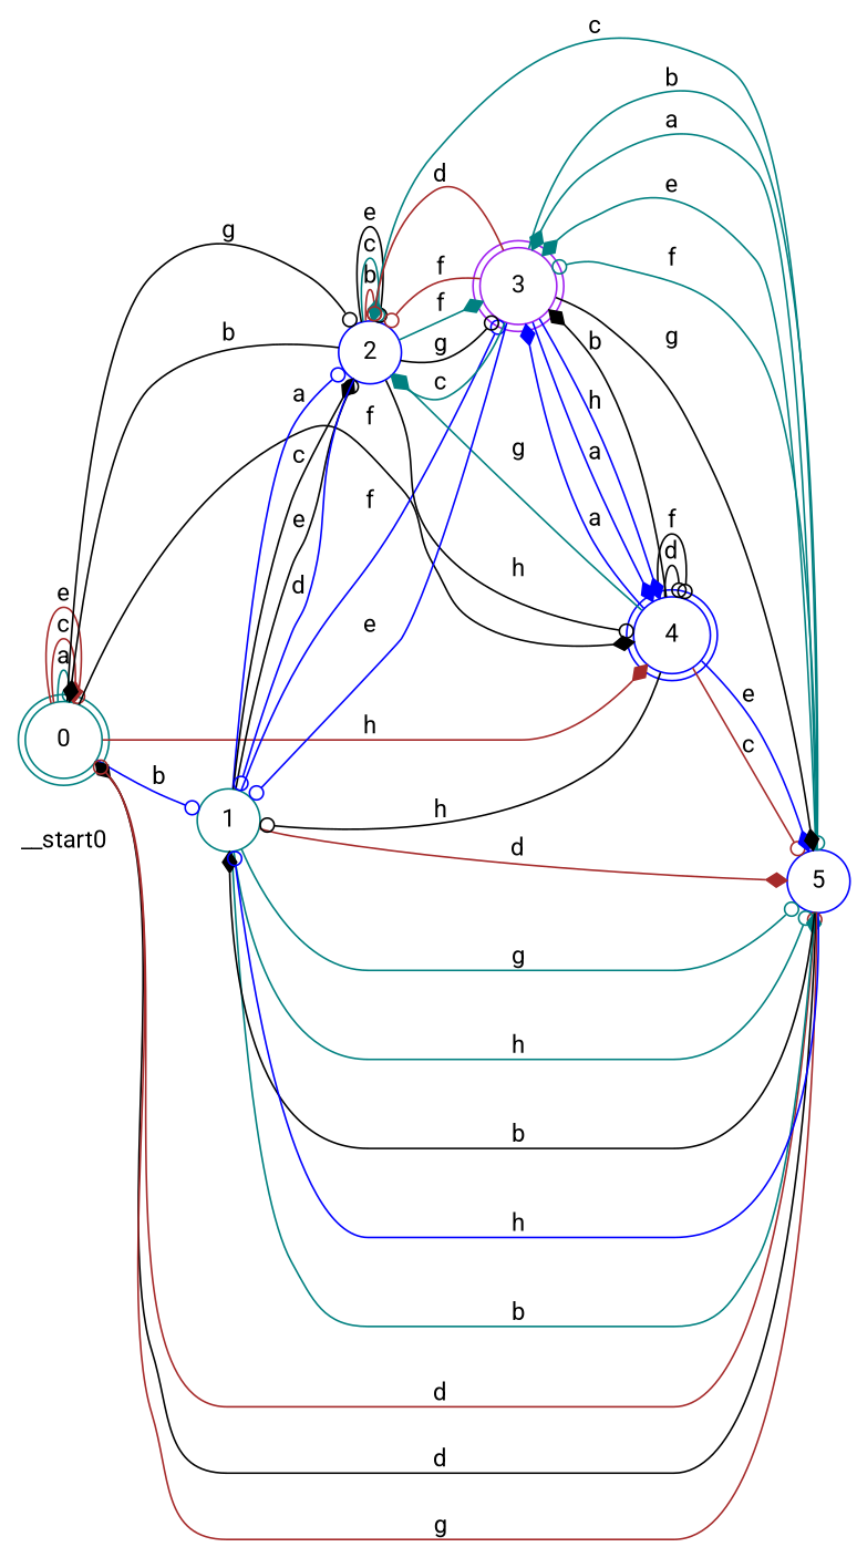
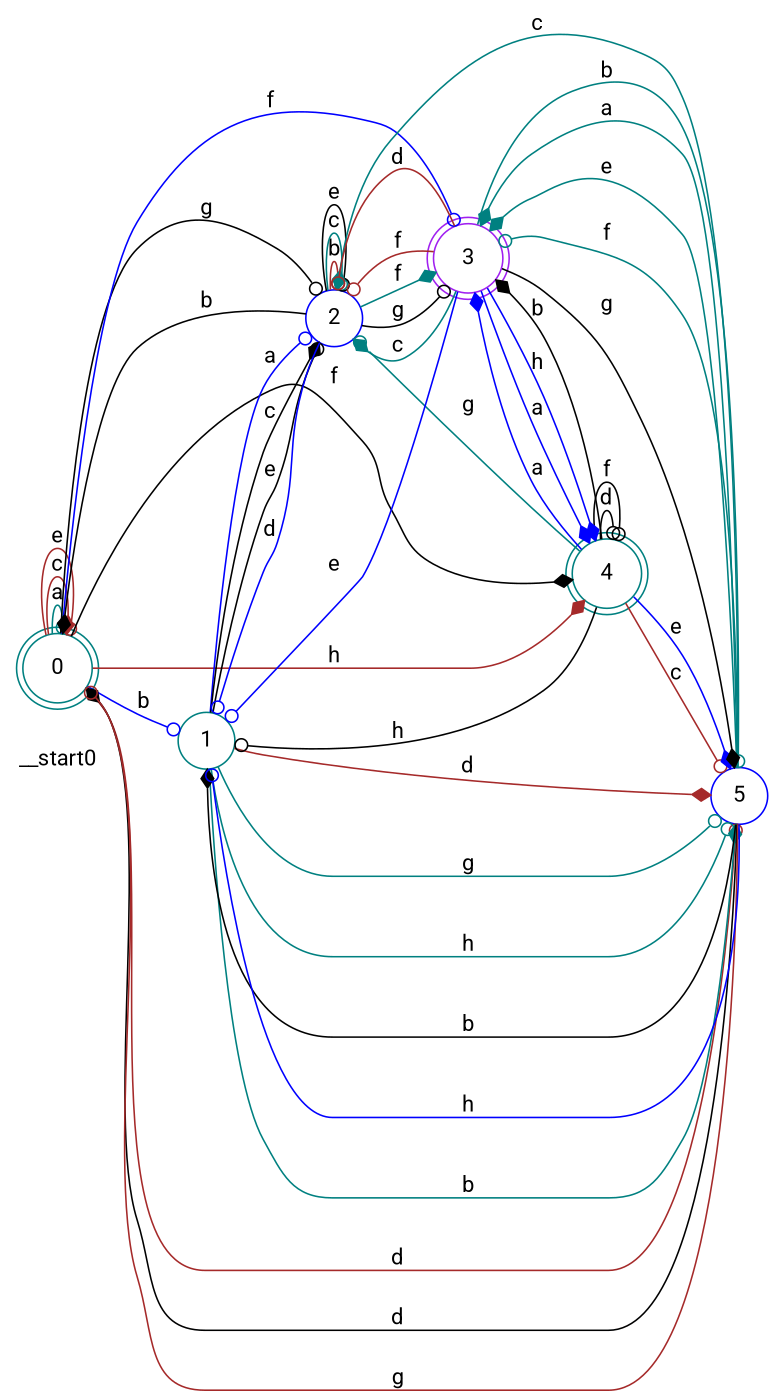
  digraph {
    fontname=Roboto
    rankdir=LR
    node [color=blue fontname=Roboto shape=doublecircle fillcolor=white style="rounded,filled"]
    edge [arrowhead=odot color=black fontname=Roboto]
    __start0 [shape=none fillcolor="" style=""]
    n2 [color=teal label=0]
    n3 [color=teal label=1 shape=circle style=filled]
    n4 [label=2 shape=circle style=filled]
-   n5 [label=4]
+   n5 [color=teal label=4]
    n6 [label=5 shape=circle style=filled]
    n7 [color=purple label=3]
    n2 -> n2 [color=teal label=a]
    n2 -> n2 [arrowhead=diamond color=brown label=c]
    n2 -> n2 [color=brown label=e]
    n2 -> n3 [color=blue label=b]
    n2 -> n4 [label=g]
    n2 -> n5 [arrowhead=diamond label=f]
    n2 -> n5 [arrowhead=diamond color=brown label=h]
    n2 -> n6 [color=brown label=d]
    n3 -> n4 [color=blue label=a]
    n3 -> n4 [arrowhead=diamond label=c]
    n3 -> n4 [label=e]
    n3 -> n6 [arrowhead=diamond color=teal label=b]
    n3 -> n6 [arrowhead=diamond color=brown label=d]
    n3 -> n6 [color=teal label=g]
    n3 -> n6 [color=teal label=h]
-   n3 -> n7 [color=blue label=f]
+   n2 -> n7 [color=blue label=f]
    n4 -> n2 [arrowhead=diamond label=b]
    n4 -> n3 [color=blue label=d]
    n4 -> n4 [color=brown label=b]
    n4 -> n4 [color=teal label=c]
    n4 -> n4 [label=e]
-   n4 -> n5 [label=h]
    n4 -> n7 [arrowhead=diamond color=teal label=f]
    n4 -> n7 [label=g]
    n5 -> n3 [label=h]
-   n5 -> n4 [arrowhead=diamond color=teal label=g]
+   n5 -> n4 [color=teal label=g]
    n5 -> n5 [label=d]
    n5 -> n5 [label=f]
    n5 -> n6 [color=brown label=c]
    n5 -> n6 [arrowhead=diamond color=blue label=e]
    n5 -> n7 [arrowhead=diamond color=blue label=a]
    n5 -> n7 [arrowhead=diamond label=b]
    n6 -> n2 [arrowhead=diamond label=d]
    n6 -> n2 [color=brown label=g]
    n6 -> n3 [arrowhead=diamond label=b]
    n6 -> n3 [color=blue label=h]
    n6 -> n4 [arrowhead=diamond color=teal label=c]
    n6 -> n7 [arrowhead=diamond color=teal label=a]
    n6 -> n7 [arrowhead=diamond color=teal label=e]
    n6 -> n7 [color=teal label=f]
    n7 -> n3 [color=blue label=e]
    n7 -> n4 [arrowhead=diamond color=teal label=c]
    n7 -> n4 [color=brown label=d]
    n7 -> n4 [color=brown label=f]
    n7 -> n5 [arrowhead=diamond color=blue label=a]
    n7 -> n5 [arrowhead=diamond color=blue label=h]
    n7 -> n6 [color=teal label=b]
    n7 -> n6 [arrowhead=diamond label=g]
  }
